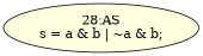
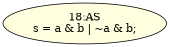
  strict digraph {
-   n1 [ast="<pyverilog.vparser.ast.Assign object at 0x7f091b6ce590>" def_var="['s']" fillcolor=lightyellow label="28:AS\ns = a & b | ~a & b;" statements="[]" style=filled typ=Assign use_var="['a', 'b', 'a', 'b']"]
+   n1 [ast="<pyverilog.vparser.ast.Assign object at 0x7f091b6ce590>" def_var="['s']" fillcolor=lightyellow label="18:AS\ns = a & b | ~a & b;" statements="[]" style=filled typ=Assign use_var="['a', 'b', 'a', 'b']"]
  }
